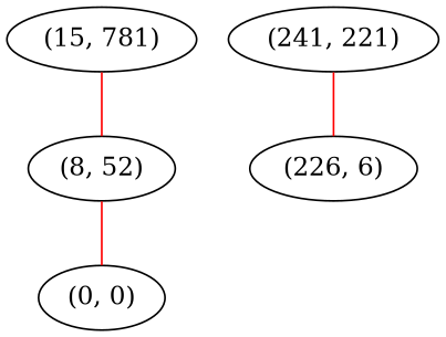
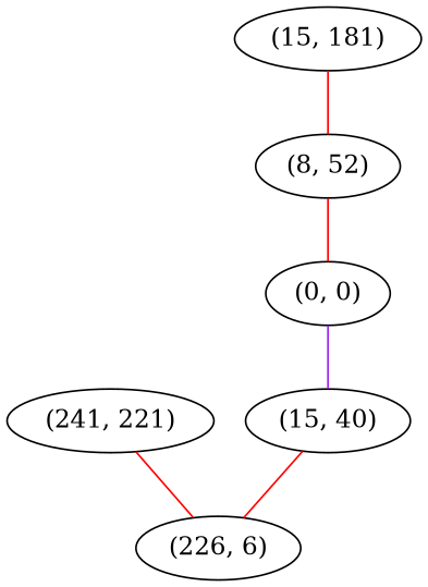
  graph {
    edge [color=red weight=1]
    "(0, 0)"
+   "(15, 40)"
    n3 [label="(226, 6)"]
    "(241, 221)"
-   "(15, 181)" [label="(15, 781)"]
+   "(15, 181)"
    "(8, 52)"
+   "(0, 0)" -- "(15, 40)" [color=purple weight=4]
+   "(15, 40)" -- n3
    "(241, 221)" -- n3
    "(15, 181)" -- "(8, 52)"
    "(8, 52)" -- "(0, 0)"
  }
